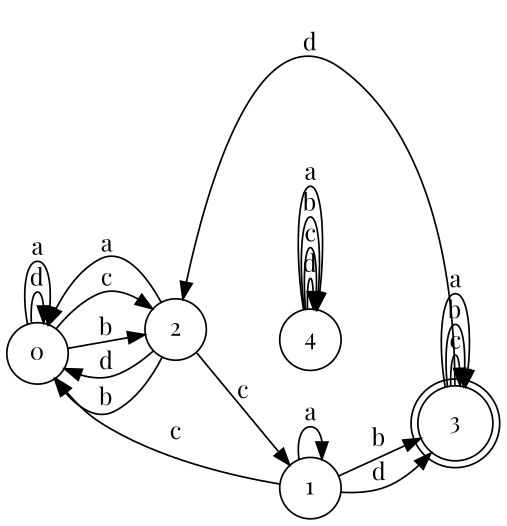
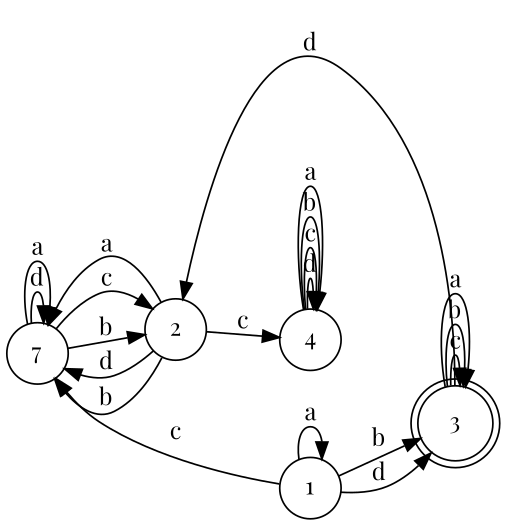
  digraph {
    fontname="Playfair Display"
    rankdir=LR
    node [fontname="Playfair Display" shape=circle]
    edge [fontname="Playfair Display"]
-   n1 [label=0]
+   n1 [label=7]
    n2 [label=2]
    n3 [label=1]
    n4 [label=3 shape=doublecircle]
    n5 [label=4]
    n1 -> n1 [label=d]
    n1 -> n1 [label=a]
    n1 -> n2 [label=c]
    n1 -> n2 [label=b]
    n2 -> n1 [label=d]
    n2 -> n1 [label=b]
    n2 -> n1 [label=a]
-   n2 -> n3 [label=c]
+   n2 -> n5 [label=c]
    n3 -> n1 [label=c]
    n3 -> n3 [label=a]
    n3 -> n4 [label=d]
    n3 -> n4 [label=b]
    n4 -> n2 [label=d]
    n4 -> n4 [label=c]
    n4 -> n4 [label=b]
    n4 -> n4 [label=a]
    n5 -> n5 [label=d]
    n5 -> n5 [label=c]
    n5 -> n5 [label=b]
    n5 -> n5 [label=a]
  }
